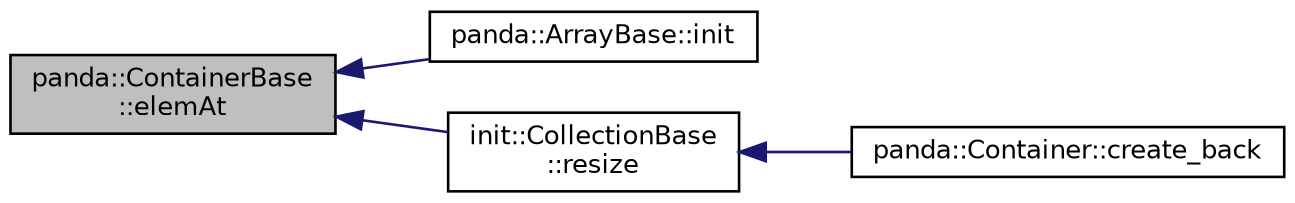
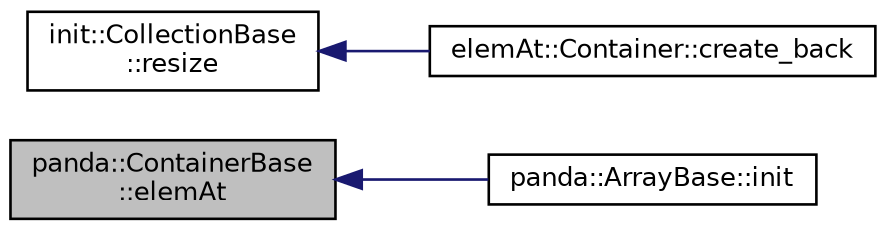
  digraph {
    rankdir=LR
    node [color=black fillcolor=white fontname=Helvetica fontsize=10 shape=record style=filled]
    edge [color=midnightblue dir=back fontname=Helvetica fontsize=10 labelfontname=Helvetica labelfontsize=10 style=solid]
    n1 [fillcolor=grey75 fontcolor=black height=0.2 label="panda::ContainerBase\l::elemAt" width=0.4]
    n2 [height=0.2 label="panda::ArrayBase::init" width=0.4]
    n3 [height=0.2 label="init::CollectionBase\l::resize" width=0.4]
-   n4 [height=0.2 label="panda::Container::create_back" width=0.4]
+   n4 [height=0.2 label="elemAt::Container::create_back" width=0.4]
    n1 -> n2
-   n1 -> n3
    n3 -> n4
  }
